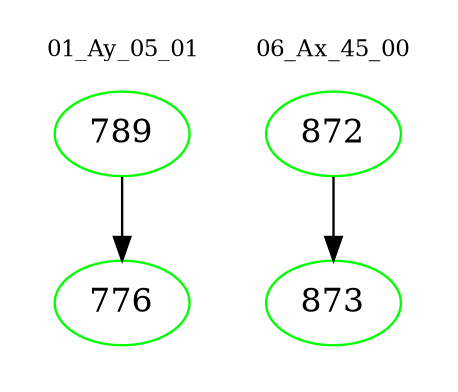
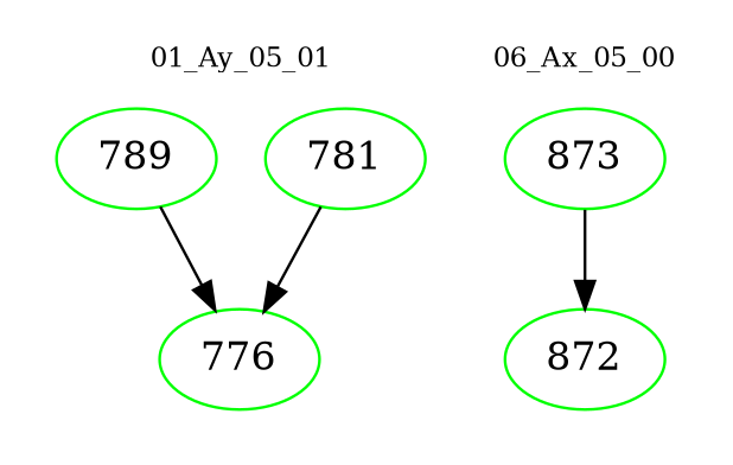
  digraph {
    node [color=green]
    edge [color=black]
+   n1 [label=781]
    n2 [label=776]
    n3 [label=789]
    n4 [label=873]
    n5 [label=872]
    subgraph cluster_1 {
      color=white
      fontsize=10
      label="01_Ay_05_01"
+     n1
      n2
      n3
    }
    subgraph cluster_2 {
      color=white
      fontsize=10
-     label="06_Ax_45_00"
+     label="06_Ax_05_00"
      n4
      n5
    }
+   n1 -> n2
    n3 -> n2
-   n5 -> n4
+   n4 -> n5
  }
